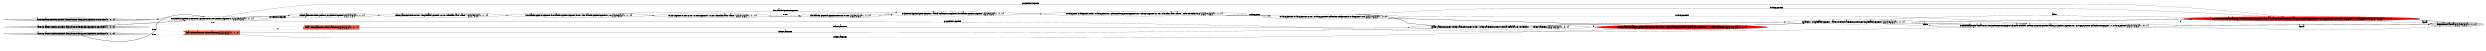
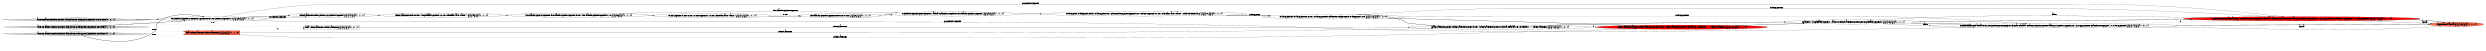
  digraph {
    rankdir=LR
    node [fillcolor=white shape=ellipse style=filled]
    edge [style=bold]
    n1 [label="OrderByItem orderByItem = new OrderByItem(new ColumnOrderByItemSegment(new ColumnSegment(0,0,new IdentifierValue(\"name\")),OrderDirection.ASC))@@@10@@@['1', '1', '1']"]
    n2 [label="OrderByContext orderByContext = new OrderByContext(Collections.singletonList(orderByItem),true)@@@11@@@['1', '1', '1']"]
    n3 [label="SelectStatementContext selectStatementContext = new SelectStatementContext(schemaMetaData,new LinkedList<>(),selectStatement)@@@12@@@['1', '0', '1']"]
    n4 [fillcolor=red label="SelectStatementContext selectStatementContext = new SelectStatementContext(schema,new LinkedList<>(),selectStatement)@@@12@@@['0', '1', '0']"]
    n5 [fillcolor=red label="ProjectionsContext actual = new ProjectionsContextEngine(schema).createProjectionsContext(tables,projectionsSegment,new GroupByContext(Collections.emptyList(),0),orderByContext)@@@14@@@['0', '1', '0']"]
    n6 [label="ProjectionsContext actual = new ProjectionsContextEngine(schemaMetaData).createProjectionsContext(tables,projectionsSegment,new GroupByContext(Collections.emptyList(),0),orderByContext)@@@14@@@['1', '0', '1']"]
    n7 [fillcolor=lightgray label="assertCreateProjectionsContextWhenColumnOrderByItemSegmentOwnerAbsent['1', '0', '0']" shape=diamond]
    n8 [fillcolor=tomato label="final SelectStatement selectStatement@@@2@@@['1', '1', '0']" shape=box]
    n9 [label="ProjectionsSegment projectionsSegment = new ProjectionsSegment(0,0)@@@3@@@['1', '1', '1']"]
-   n10 [fillcolor=tomato label="final SelectStatement selectStatement@@@2@@@['0', '0', '1']" shape=box]
+   n10 [label="final SelectStatement selectStatement@@@2@@@['0', '0', '1']" shape=box]
    n11 [label="selectStatement.setProjections(projectionsSegment)@@@4@@@['1', '1', '1']"]
    n12 [fillcolor=lightgray label="assertCreateProjectionsContextWhenColumnOrderByItemSegmentOwnerPresent['0', '0', '1']" shape=diamond]
    n13 [label="OwnerSegment owner = new OwnerSegment(0,10,new IdentifierValue(\"name\"))@@@7@@@['1', '1', '1']"]
    n14 [label="shorthandProjectionSegment.setOwner(owner)@@@8@@@['1', '1', '1']"]
    n15 [label="projectionsSegment.getProjections().addAll(Collections.singleton(shorthandProjectionSegment))@@@9@@@['1', '1', '1']"]
    n16 [label="Collection<SimpleTableSegment> tables = selectStatementContext.getSimpleTableSegments()@@@13@@@['1', '1', '1']"]
    n17 [label="selectStatement.setFrom(new SimpleTableSegment(0,0,new IdentifierValue(\"name\")))@@@5@@@['1', '1', '1']"]
    n18 [label="ShorthandProjectionSegment shorthandProjectionSegment = new ShorthandProjectionSegment(0,10)@@@6@@@['1', '1', '1']"]
-   n19 [fillcolor=lightgray label="assertNotNull(actual)@@@15@@@['1', '1', '1']"]
+   n19 [fillcolor=tomato label="assertNotNull(actual)@@@15@@@['1', '1', '1']"]
    n20 [fillcolor=lightgray label="assertCreateProjectionsContextWhenColumnOrderByItemSegmentOwnerAbsent['0', '1', '0']" shape=diamond]
    n1 -> n2
    n1 -> n2 [label=orderByItem style=solid]
    n2 -> n3
    n2 -> n4
    n2 -> n5 [label=orderByContext style=solid]
    n2 -> n6 [label=orderByContext style=solid]
    n3 -> n4 [label=0 style=dashed]
    n3 -> n16
    n4 -> n16
    n5 -> n19
    n5 -> n19 [label=actual style=solid]
    n6 -> n5 [label=0 style=dashed]
    n6 -> n19
    n6 -> n19 [label=actual style=solid]
    n7 -> n8 [label=true style=dotted]
    n7 -> n9
    n8 -> n3 [label=selectStatement style=solid]
    n8 -> n4 [label=selectStatement style=solid]
    n8 -> n10 [label=0 style=dotted]
    n9 -> n5 [label=projectionsSegment style=solid]
    n9 -> n6 [label=projectionsSegment style=solid]
    n9 -> n11 [label=projectionsSegment style=solid]
    n9 -> n11
    n10 -> n3 [label=selectStatement style=solid]
    n11 -> n17
    n12 -> n9
    n12 -> n10 [label=true style=dotted]
    n13 -> n14 [label=owner style=solid]
    n13 -> n14
    n14 -> n15
    n15 -> n1
    n16 -> n5 [label=tables style=solid]
    n16 -> n5
    n16 -> n6
    n16 -> n6 [label=tables style=solid]
    n17 -> n18
    n18 -> n13
    n18 -> n15 [label=shorthandProjectionSegment style=solid]
    n20 -> n8 [label=true style=dotted]
    n20 -> n9
  }
